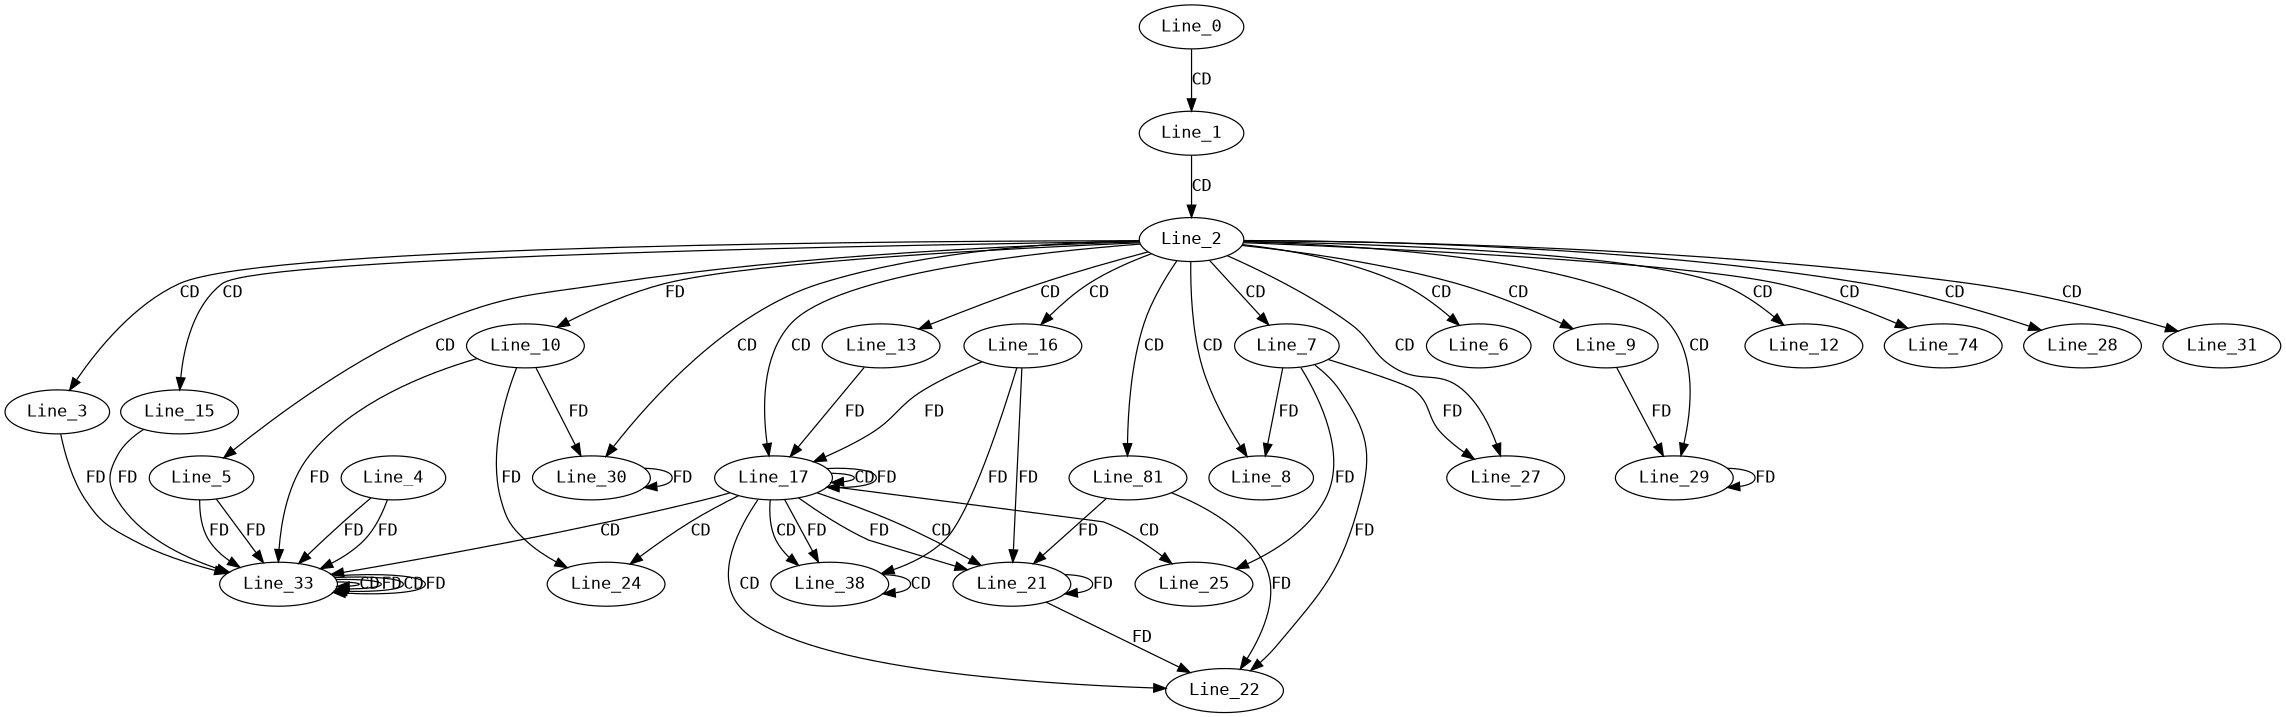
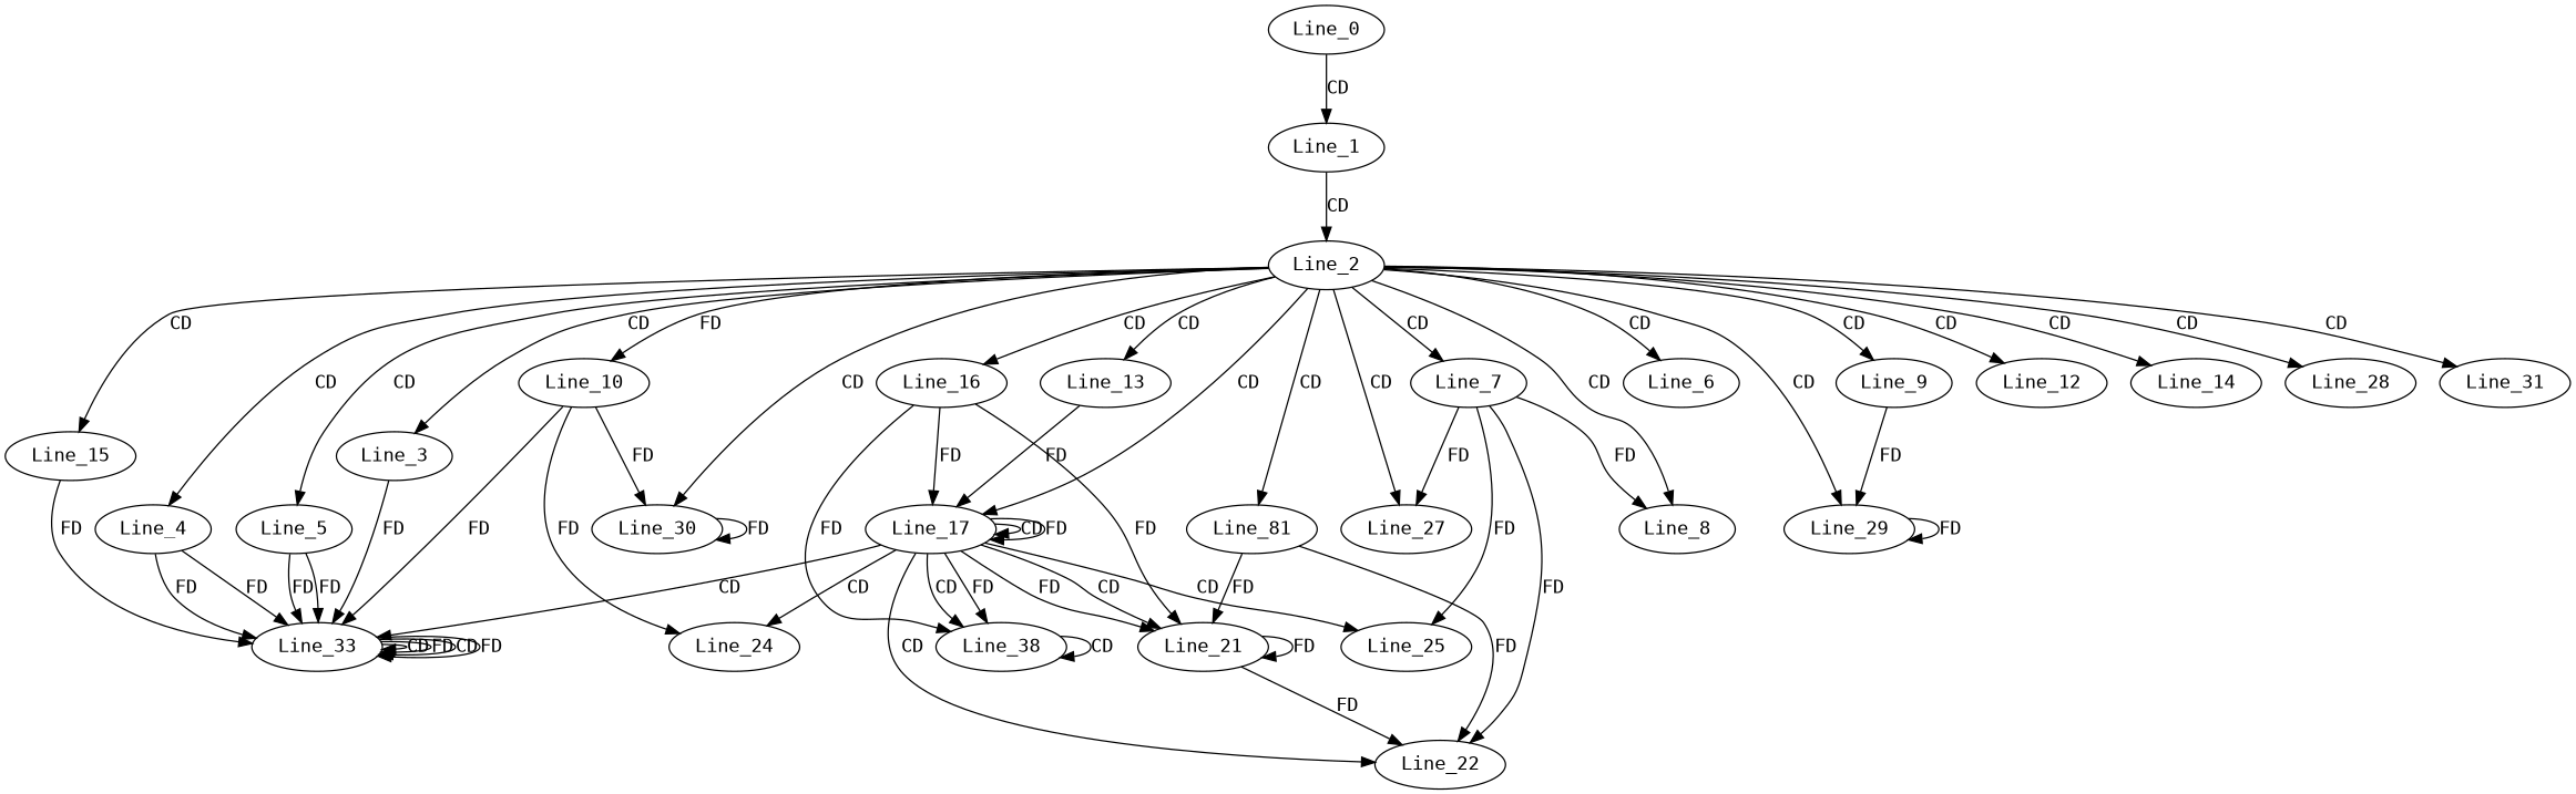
  digraph {
    fontname="DejaVu Sans Mono"
    node [fontname="DejaVu Sans Mono"]
    edge [fontname="DejaVu Sans Mono"]
    Line_0
    Line_1
    Line_2
    Line_3
    Line_4
    Line_5
    Line_6
    Line_7
    Line_8
    Line_9
    Line_10
    n12 [label=Line_81]
    Line_12
    Line_13
-   Line_14 [label=Line_74]
+   Line_14
    Line_15
    Line_16
    Line_17
    Line_27
    Line_28
    Line_29
    Line_30
    Line_31
    n24 [label=Line_33]
    Line_22
    Line_25
    Line_24
    Line_21
    n29 [label=Line_38]
    Line_0 -> Line_1 [label=CD]
    Line_1 -> Line_2 [label=CD]
    Line_2 -> Line_3 [label=CD]
+   Line_2 -> Line_4 [label=CD]
    Line_2 -> Line_5 [label=CD]
    Line_2 -> Line_6 [label=CD]
    Line_2 -> Line_7 [label=CD]
    Line_2 -> Line_8 [label=CD]
    Line_2 -> Line_9 [label=CD]
    Line_2 -> Line_10 [label=FD]
    Line_2 -> n12 [label=CD]
    Line_2 -> Line_12 [label=CD]
    Line_2 -> Line_13 [label=CD]
    Line_2 -> Line_14 [label=CD]
    Line_2 -> Line_15 [label=CD]
    Line_2 -> Line_16 [label=CD]
    Line_2 -> Line_17 [label=CD]
    Line_2 -> Line_27 [label=CD]
    Line_2 -> Line_28 [label=CD]
    Line_2 -> Line_29 [label=CD]
    Line_2 -> Line_30 [label=CD]
    Line_2 -> Line_31 [label=CD]
    Line_3 -> n24 [label=FD]
    Line_4 -> n24 [label=FD]
    Line_4 -> n24 [label=FD]
    Line_5 -> n24 [label=FD]
    Line_5 -> n24 [label=FD]
    Line_7 -> Line_8 [label=FD]
    Line_7 -> Line_27 [label=FD]
    Line_7 -> Line_22 [label=FD]
    Line_7 -> Line_25 [label=FD]
    Line_9 -> Line_29 [label=FD]
    Line_10 -> Line_30 [label=FD]
    Line_10 -> n24 [label=FD]
    Line_10 -> Line_24 [label=FD]
    n12 -> Line_22 [label=FD]
    n12 -> Line_21 [label=FD]
    Line_13 -> Line_17 [label=FD]
    Line_15 -> n24 [label=FD]
    Line_16 -> Line_17 [label=FD]
    Line_16 -> Line_21 [label=FD]
    Line_16 -> n29 [label=FD]
    Line_17 -> Line_17 [label=CD]
    Line_17 -> Line_17 [label=FD]
    Line_17 -> n24 [label=CD]
    Line_17 -> Line_22 [label=CD]
    Line_17 -> Line_25 [label=CD]
    Line_17 -> Line_24 [label=CD]
    Line_17 -> Line_21 [label=CD]
    Line_17 -> Line_21 [label=FD]
    Line_17 -> n29 [label=CD]
    Line_17 -> n29 [label=FD]
    Line_29 -> Line_29 [label=FD]
    Line_30 -> Line_30 [label=FD]
    n24 -> n24 [label=CD]
    n24 -> n24 [label=FD]
    n24 -> n24 [label=CD]
    n24 -> n24 [label=FD]
    Line_21 -> Line_22 [label=FD]
    Line_21 -> Line_21 [label=FD]
    n29 -> n29 [label=CD]
  }
